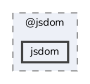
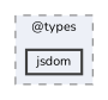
  digraph {
    compound=true
    fontname=Nunito
    n1 [color=grey25 fillcolor="#edf0f7" fontname=Nunito fontsize=10 height=0.2 label=jsdom shape=box style="filled,bold" width=0.4]
    subgraph cluster_1 {
      bgcolor="#edf0f7"
      fontsize=10
-     label="@jsdom"
+     label="@types"
      pencolor=grey50
      style="filled,dashed"
      n1
    }
  }
